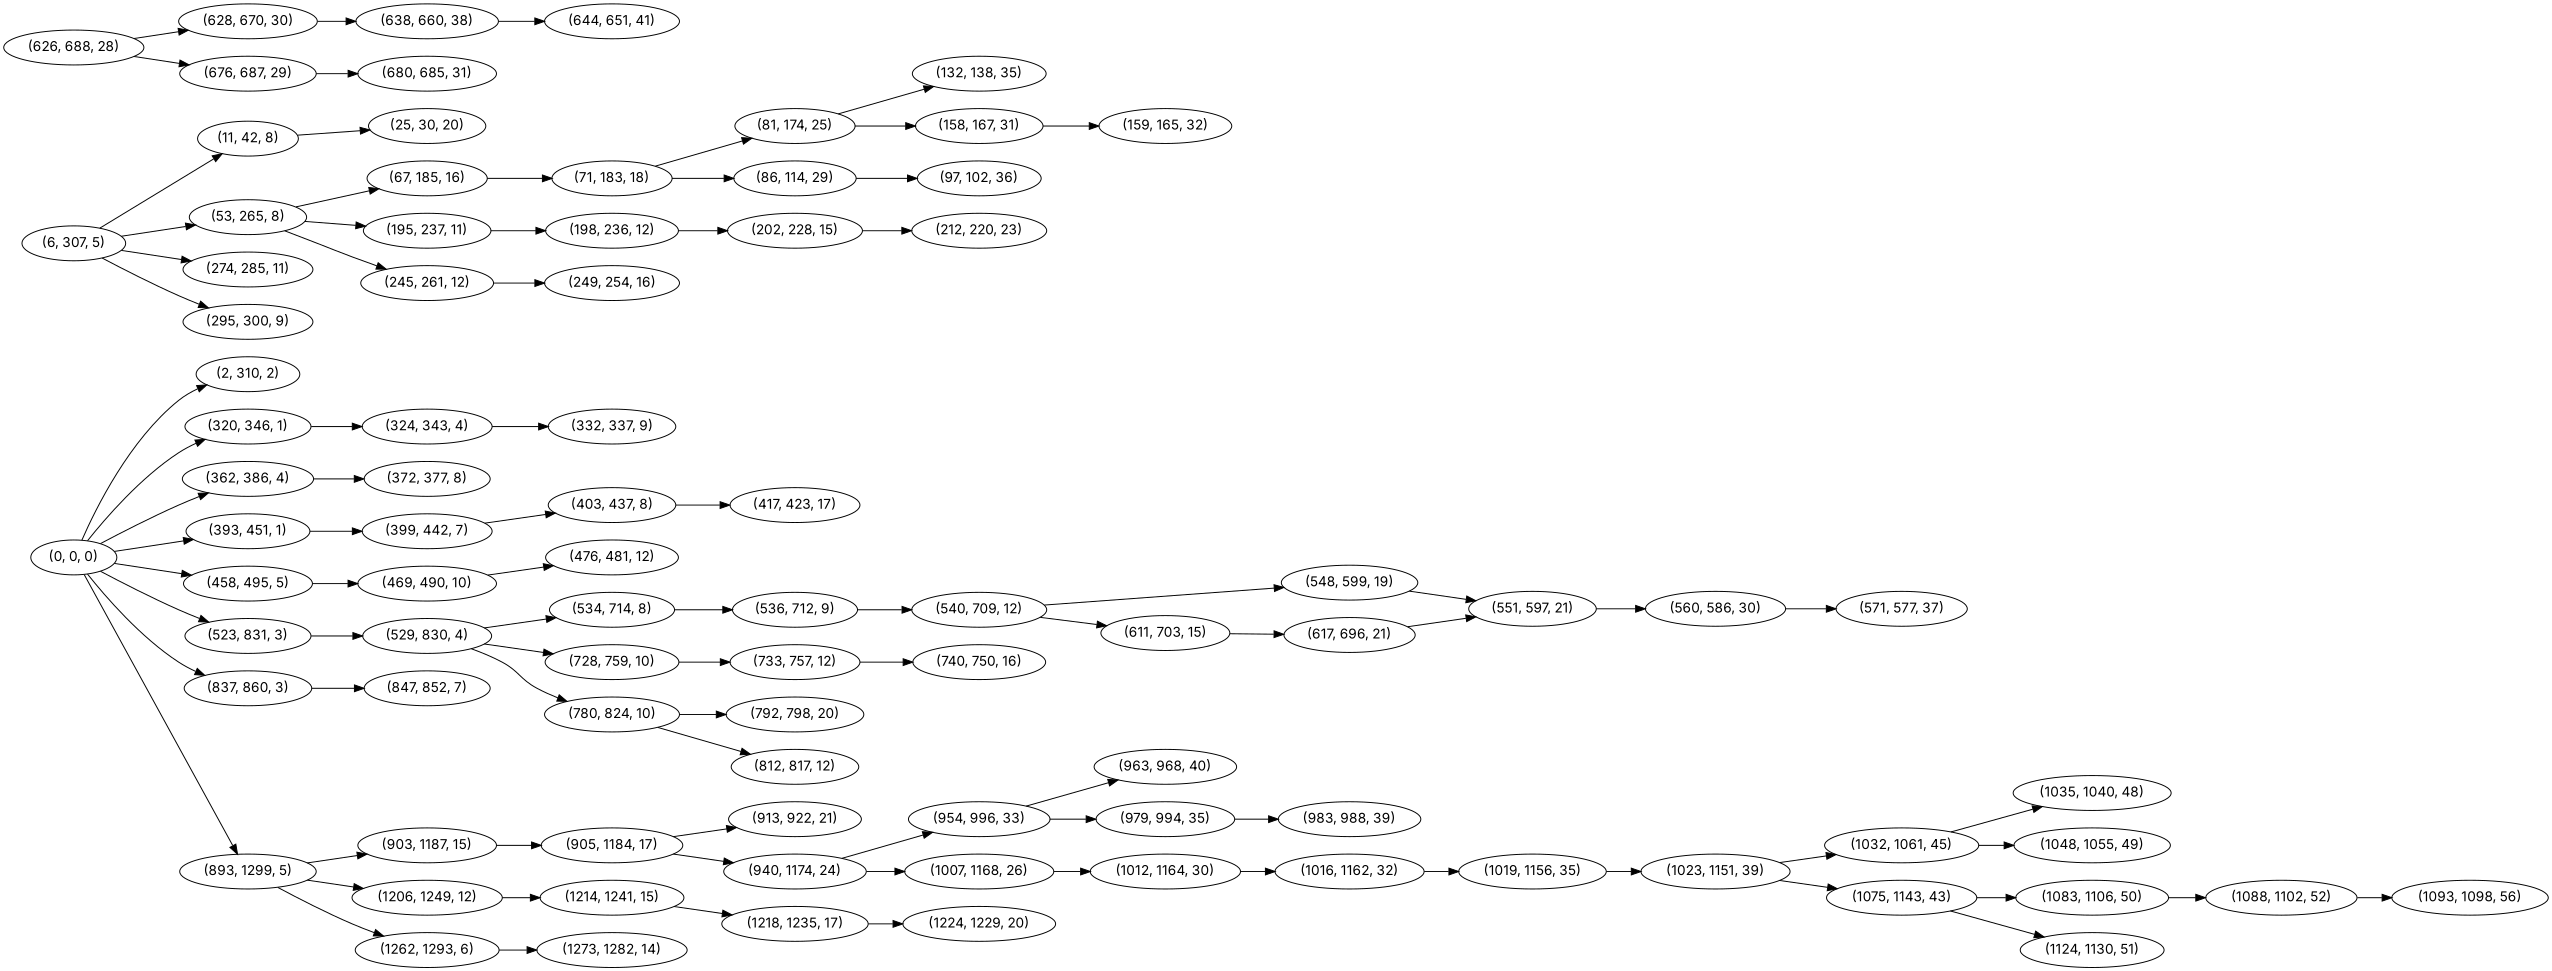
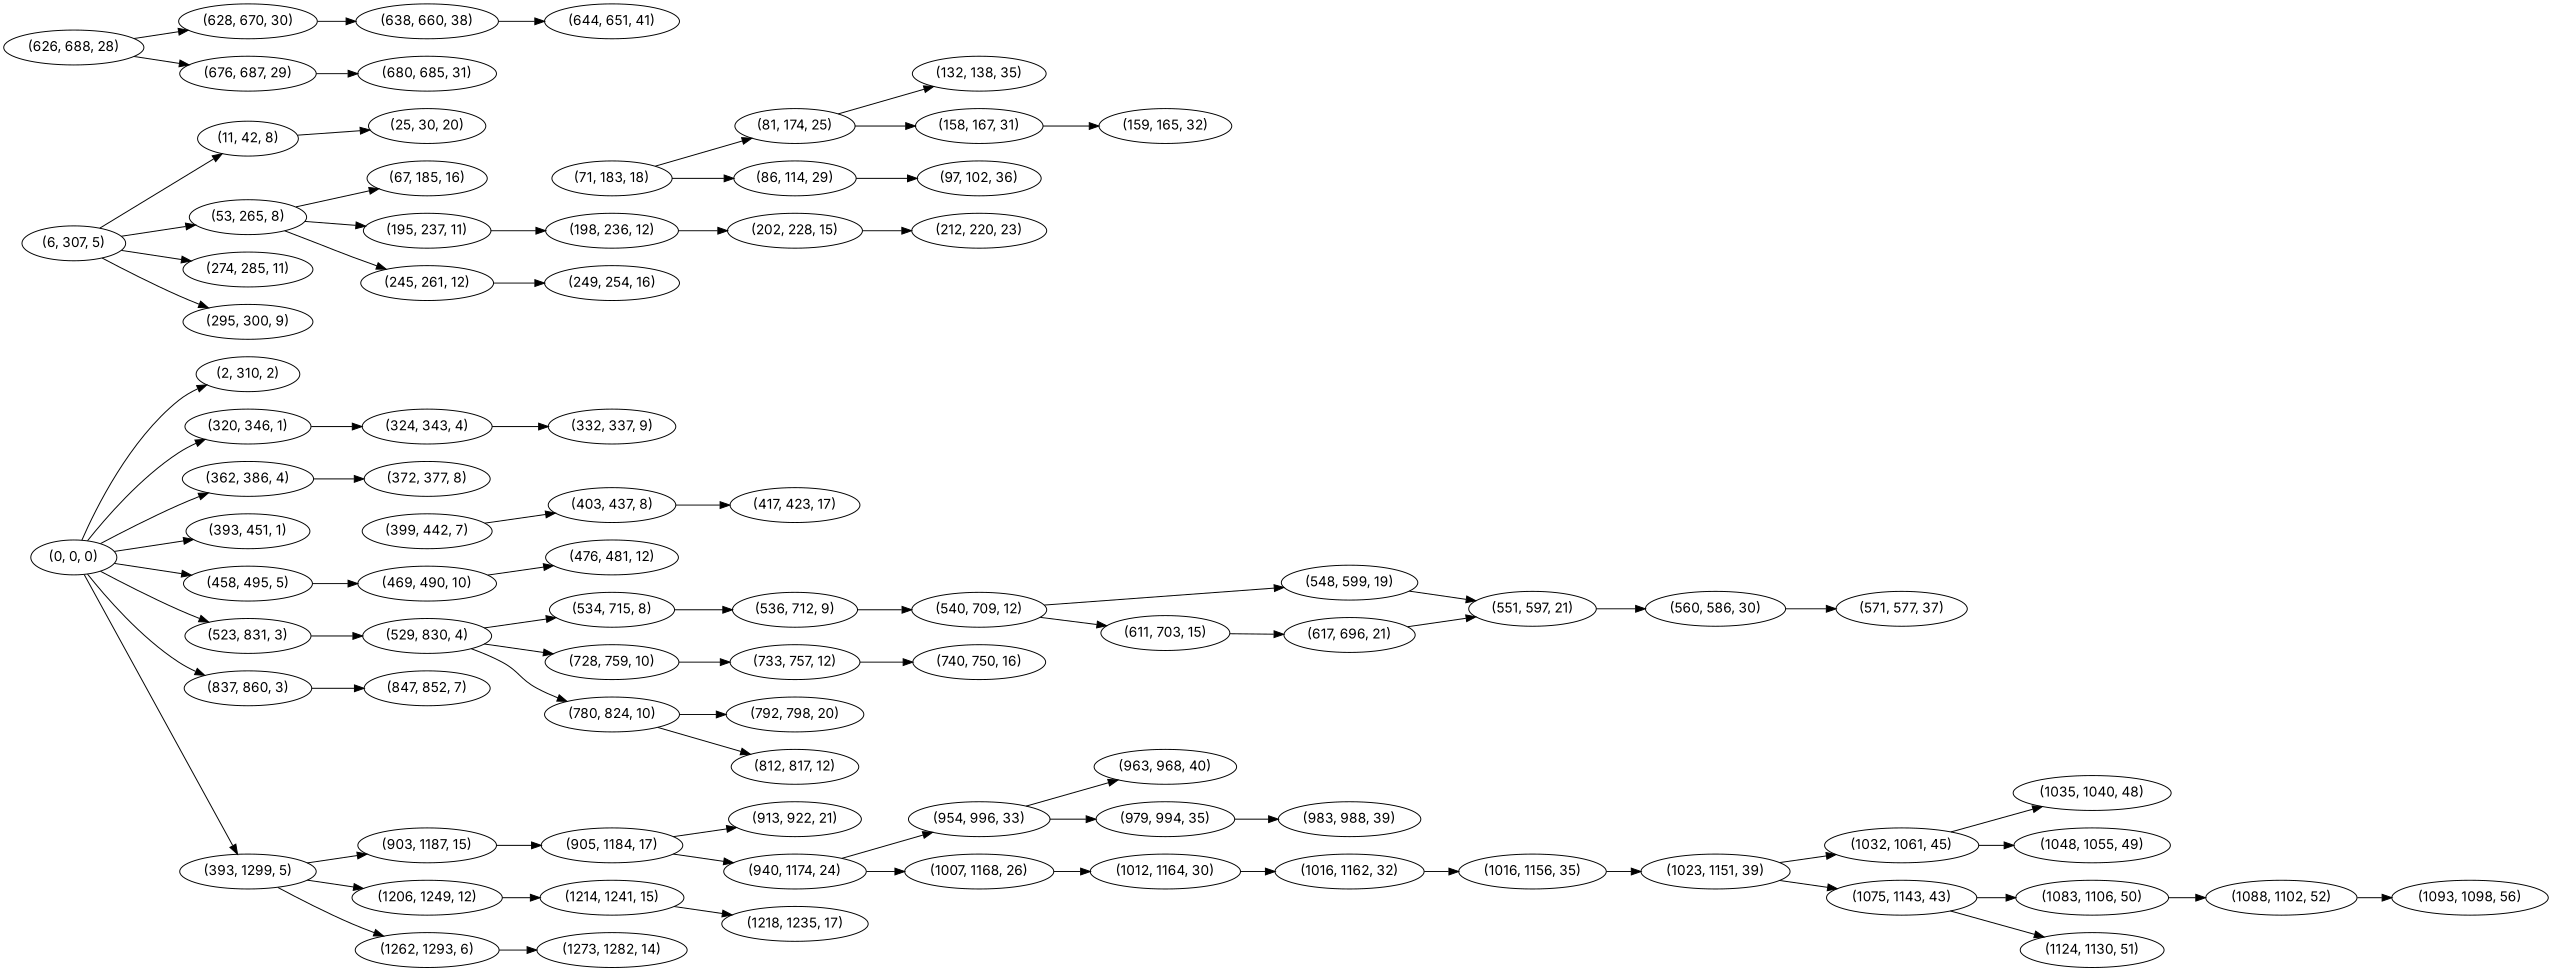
  digraph {
    fontname=Inter
    rankdir=LR
    node [fontname=Inter]
    edge [fontname=Inter]
    "(0, 0, 0)"
    "(2, 310, 2)"
    "(320, 346, 1)"
    "(362, 386, 4)"
    "(393, 451, 1)"
    "(458, 495, 5)"
    "(523, 831, 3)"
    "(837, 860, 3)"
-   "(893, 1299, 5)"
+   "(893, 1299, 5)" [label="(393, 1299, 5)"]
    "(324, 343, 4)"
    "(372, 377, 8)"
    "(399, 442, 7)"
    "(469, 490, 10)"
    "(529, 830, 4)"
    "(847, 852, 7)"
    "(903, 1187, 15)"
    "(1206, 1249, 12)"
    "(1262, 1293, 6)"
    "(6, 307, 5)"
    "(11, 42, 8)"
    "(53, 265, 8)"
    "(274, 285, 11)"
    "(295, 300, 9)"
    "(25, 30, 20)"
    "(67, 185, 16)"
    "(195, 237, 11)"
    "(245, 261, 12)"
    "(71, 183, 18)"
    "(198, 236, 12)"
    "(249, 254, 16)"
    "(81, 174, 25)"
    "(86, 114, 29)"
    "(132, 138, 35)"
    "(158, 167, 31)"
    "(97, 102, 36)"
    "(159, 165, 32)"
    "(202, 228, 15)"
    "(212, 220, 23)"
    "(332, 337, 9)"
    "(403, 437, 8)"
    "(417, 423, 17)"
    "(476, 481, 12)"
-   "(534, 715, 8)" [label="(534, 714, 8)"]
+   "(534, 715, 8)"
    "(728, 759, 10)"
    "(780, 824, 10)"
    "(536, 712, 9)"
    "(733, 757, 12)"
    "(792, 798, 20)"
    "(812, 817, 12)"
    "(540, 709, 12)"
    "(548, 599, 19)"
    "(611, 703, 15)"
    "(551, 597, 21)"
    "(617, 696, 21)"
    "(560, 586, 30)"
    "(571, 577, 37)"
    "(626, 688, 28)"
    "(628, 670, 30)"
    "(676, 687, 29)"
    "(638, 660, 38)"
    "(680, 685, 31)"
    "(644, 651, 41)"
    "(740, 750, 16)"
    "(905, 1184, 17)"
    "(1214, 1241, 15)"
    "(1273, 1282, 14)"
    "(913, 922, 21)"
    "(940, 1174, 24)"
    "(954, 996, 33)"
    "(1007, 1168, 26)"
    "(963, 968, 40)"
    "(979, 994, 35)"
    "(1012, 1164, 30)"
    "(983, 988, 39)"
    "(1016, 1162, 32)"
-   "(1019, 1156, 35)"
+   "(1019, 1156, 35)" [label="(1016, 1156, 35)"]
    "(1023, 1151, 39)"
    "(1032, 1061, 45)"
    "(1075, 1143, 43)"
    "(1035, 1040, 48)"
    "(1048, 1055, 49)"
    n82 [label="(1083, 1106, 50)"]
    "(1124, 1130, 51)"
    "(1088, 1102, 52)"
    "(1093, 1098, 56)"
    "(1218, 1235, 17)"
-   "(1224, 1229, 20)"
    "(0, 0, 0)" -> "(2, 310, 2)"
    "(0, 0, 0)" -> "(320, 346, 1)"
    "(0, 0, 0)" -> "(362, 386, 4)"
    "(0, 0, 0)" -> "(393, 451, 1)"
    "(0, 0, 0)" -> "(458, 495, 5)"
    "(0, 0, 0)" -> "(523, 831, 3)"
    "(0, 0, 0)" -> "(837, 860, 3)"
    "(0, 0, 0)" -> "(893, 1299, 5)"
    "(320, 346, 1)" -> "(324, 343, 4)"
    "(362, 386, 4)" -> "(372, 377, 8)"
-   "(393, 451, 1)" -> "(399, 442, 7)"
    "(458, 495, 5)" -> "(469, 490, 10)"
    "(523, 831, 3)" -> "(529, 830, 4)"
    "(837, 860, 3)" -> "(847, 852, 7)"
    "(893, 1299, 5)" -> "(903, 1187, 15)"
    "(893, 1299, 5)" -> "(1206, 1249, 12)"
    "(893, 1299, 5)" -> "(1262, 1293, 6)"
    "(324, 343, 4)" -> "(332, 337, 9)"
    "(399, 442, 7)" -> "(403, 437, 8)"
    "(469, 490, 10)" -> "(476, 481, 12)"
    "(529, 830, 4)" -> "(534, 715, 8)"
    "(529, 830, 4)" -> "(728, 759, 10)"
    "(529, 830, 4)" -> "(780, 824, 10)"
    "(903, 1187, 15)" -> "(905, 1184, 17)"
    "(1206, 1249, 12)" -> "(1214, 1241, 15)"
    "(1262, 1293, 6)" -> "(1273, 1282, 14)"
    "(6, 307, 5)" -> "(11, 42, 8)"
    "(6, 307, 5)" -> "(53, 265, 8)"
    "(6, 307, 5)" -> "(274, 285, 11)"
    "(6, 307, 5)" -> "(295, 300, 9)"
    "(11, 42, 8)" -> "(25, 30, 20)"
    "(53, 265, 8)" -> "(67, 185, 16)"
    "(53, 265, 8)" -> "(195, 237, 11)"
    "(53, 265, 8)" -> "(245, 261, 12)"
-   "(67, 185, 16)" -> "(71, 183, 18)"
    "(195, 237, 11)" -> "(198, 236, 12)"
    "(245, 261, 12)" -> "(249, 254, 16)"
    "(71, 183, 18)" -> "(81, 174, 25)"
    "(71, 183, 18)" -> "(86, 114, 29)"
    "(198, 236, 12)" -> "(202, 228, 15)"
    "(81, 174, 25)" -> "(132, 138, 35)"
    "(81, 174, 25)" -> "(158, 167, 31)"
    "(86, 114, 29)" -> "(97, 102, 36)"
    "(158, 167, 31)" -> "(159, 165, 32)"
    "(202, 228, 15)" -> "(212, 220, 23)"
    "(403, 437, 8)" -> "(417, 423, 17)"
    "(534, 715, 8)" -> "(536, 712, 9)"
    "(728, 759, 10)" -> "(733, 757, 12)"
    "(780, 824, 10)" -> "(792, 798, 20)"
    "(780, 824, 10)" -> "(812, 817, 12)"
    "(536, 712, 9)" -> "(540, 709, 12)"
    "(733, 757, 12)" -> "(740, 750, 16)"
    "(540, 709, 12)" -> "(548, 599, 19)"
    "(540, 709, 12)" -> "(611, 703, 15)"
    "(548, 599, 19)" -> "(551, 597, 21)"
    "(611, 703, 15)" -> "(617, 696, 21)"
    "(551, 597, 21)" -> "(560, 586, 30)"
    "(617, 696, 21)" -> "(551, 597, 21)"
    "(560, 586, 30)" -> "(571, 577, 37)"
    "(626, 688, 28)" -> "(628, 670, 30)"
    "(626, 688, 28)" -> "(676, 687, 29)"
    "(628, 670, 30)" -> "(638, 660, 38)"
    "(676, 687, 29)" -> "(680, 685, 31)"
    "(638, 660, 38)" -> "(644, 651, 41)"
    "(905, 1184, 17)" -> "(913, 922, 21)"
    "(905, 1184, 17)" -> "(940, 1174, 24)"
    "(1214, 1241, 15)" -> "(1218, 1235, 17)"
    "(940, 1174, 24)" -> "(954, 996, 33)"
    "(940, 1174, 24)" -> "(1007, 1168, 26)"
    "(954, 996, 33)" -> "(963, 968, 40)"
    "(954, 996, 33)" -> "(979, 994, 35)"
    "(1007, 1168, 26)" -> "(1012, 1164, 30)"
    "(979, 994, 35)" -> "(983, 988, 39)"
    "(1012, 1164, 30)" -> "(1016, 1162, 32)"
    "(1016, 1162, 32)" -> "(1019, 1156, 35)"
    "(1019, 1156, 35)" -> "(1023, 1151, 39)"
    "(1023, 1151, 39)" -> "(1032, 1061, 45)"
    "(1023, 1151, 39)" -> "(1075, 1143, 43)"
    "(1032, 1061, 45)" -> "(1035, 1040, 48)"
    "(1032, 1061, 45)" -> "(1048, 1055, 49)"
    "(1075, 1143, 43)" -> n82
    "(1075, 1143, 43)" -> "(1124, 1130, 51)"
    n82 -> "(1088, 1102, 52)"
    "(1088, 1102, 52)" -> "(1093, 1098, 56)"
-   "(1218, 1235, 17)" -> "(1224, 1229, 20)"
  }
